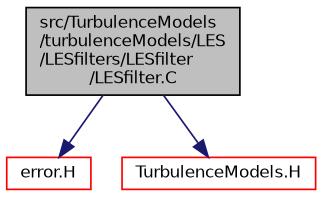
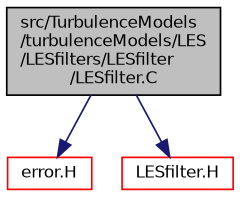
  digraph {
    node [color=red fontname=Helvetica fontsize=10 shape=record]
    edge [color=midnightblue fontname=Helvetica fontsize=10 labelfontname=Helvetica labelfontsize=10 style=solid]
    n1 [color=black fillcolor=grey75 fontcolor=black height=0.2 label="src/TurbulenceModels\l/turbulenceModels/LES\l/LESfilters/LESfilter\l/LESfilter.C" style=filled width=0.4]
    n2 [height=0.2 label="error.H" width=0.4]
-   n3 [height=0.2 label="TurbulenceModels.H" width=0.4]
+   n3 [height=0.2 label="LESfilter.H" width=0.4]
    n1 -> n2
    n1 -> n3
  }
